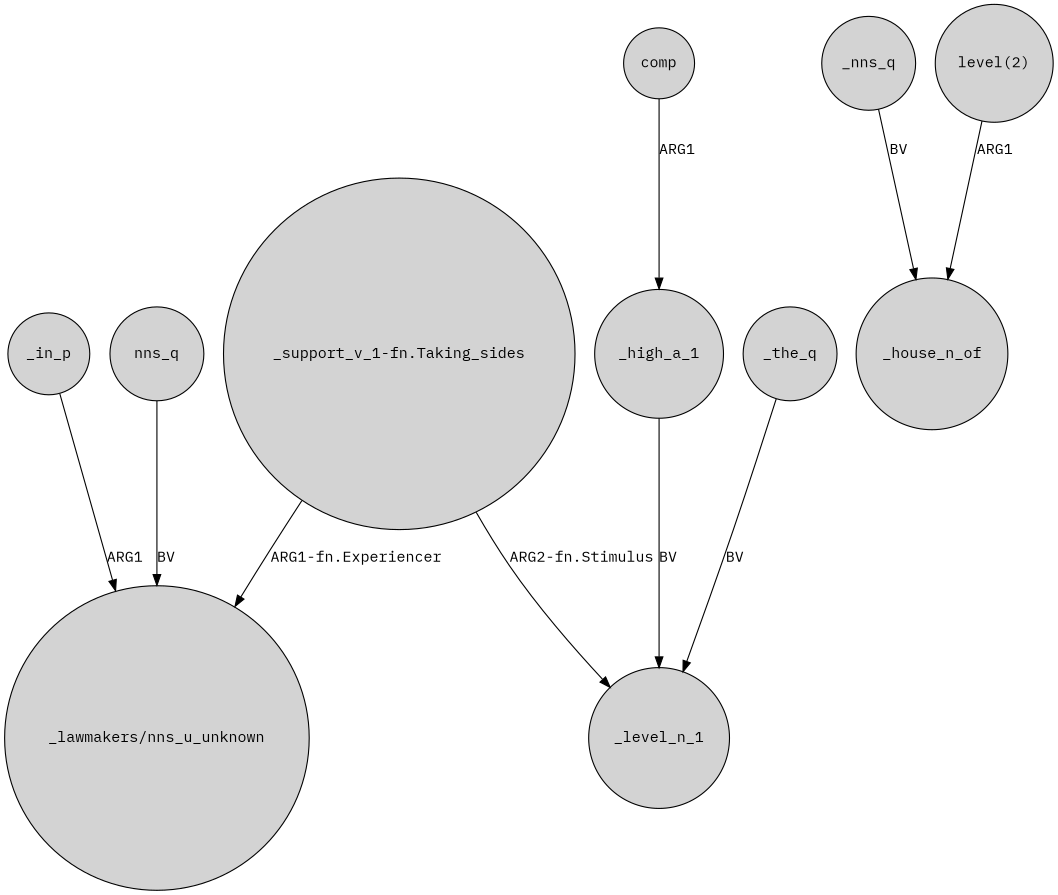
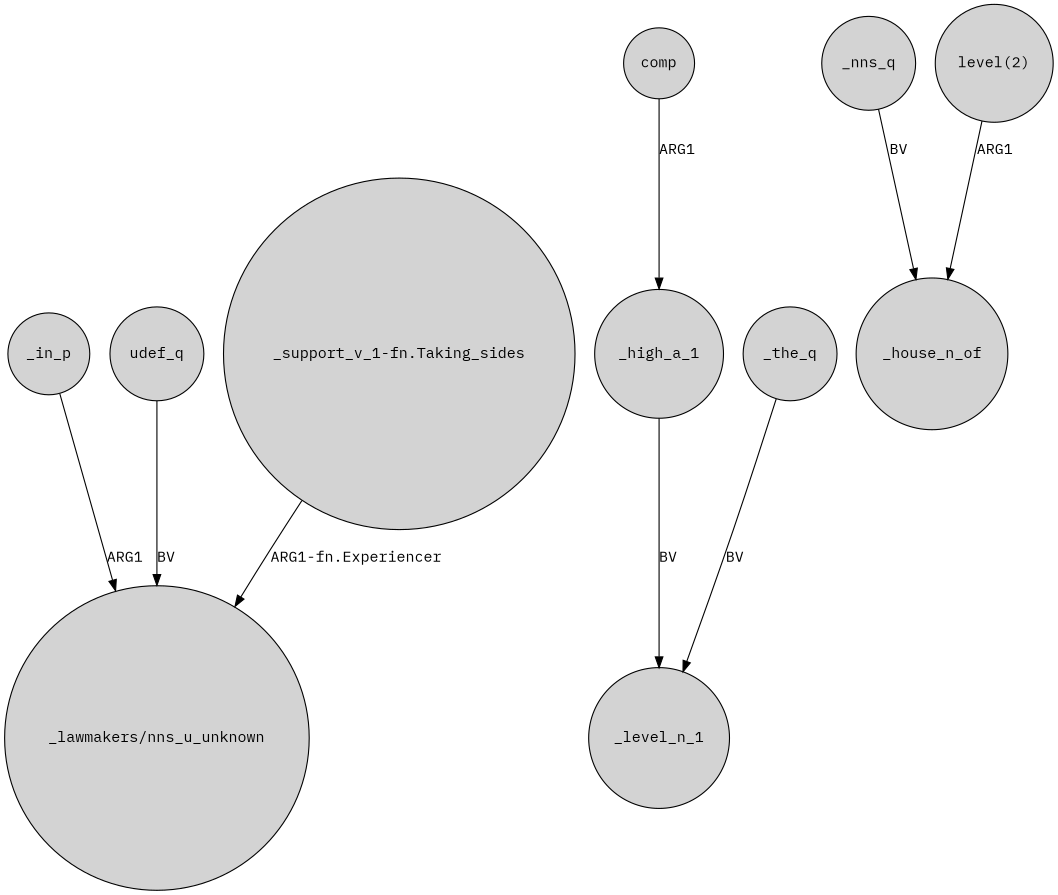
  digraph {
    fontname="IBM Plex Mono"
    node [fontname="IBM Plex Mono" shape=circle style=filled]
    edge [fontname="IBM Plex Mono"]
    _in_p
    "_lawmakers/nns_u_unknown"
    comp
    _high_a_1
    _level_n_1
    n6 [label=_nns_q]
    _house_n_of
    "_support_v_1-fn.Taking_sides"
    n9 [label="level(2)"]
    _the_q
-   udef_q [label=nns_q]
+   udef_q
    _in_p -> "_lawmakers/nns_u_unknown" [label=ARG1]
    comp -> _high_a_1 [label=ARG1]
    _high_a_1 -> _level_n_1 [label=BV]
    n6 -> _house_n_of [label=BV]
    "_support_v_1-fn.Taking_sides" -> "_lawmakers/nns_u_unknown" [label="ARG1-fn.Experiencer"]
-   "_support_v_1-fn.Taking_sides" -> _level_n_1 [label="ARG2-fn.Stimulus"]
    n9 -> _house_n_of [label=ARG1]
    _the_q -> _level_n_1 [label=BV]
    udef_q -> "_lawmakers/nns_u_unknown" [label=BV]
  }
